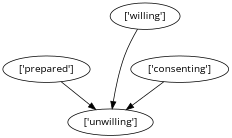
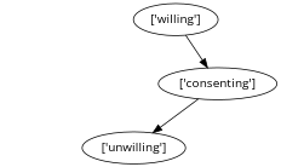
  strict digraph {
    fontname="Open Sans"
    node [fontname="Open Sans"]
    edge [fontname="Open Sans"]
-   "['prepared']"
    "['unwilling']"
    "['consenting']"
    "['willing']"
-   "['prepared']" -> "['unwilling']"
    "['consenting']" -> "['unwilling']"
-   "['willing']" -> "['unwilling']"
+   "['willing']" -> "['consenting']"
  }
